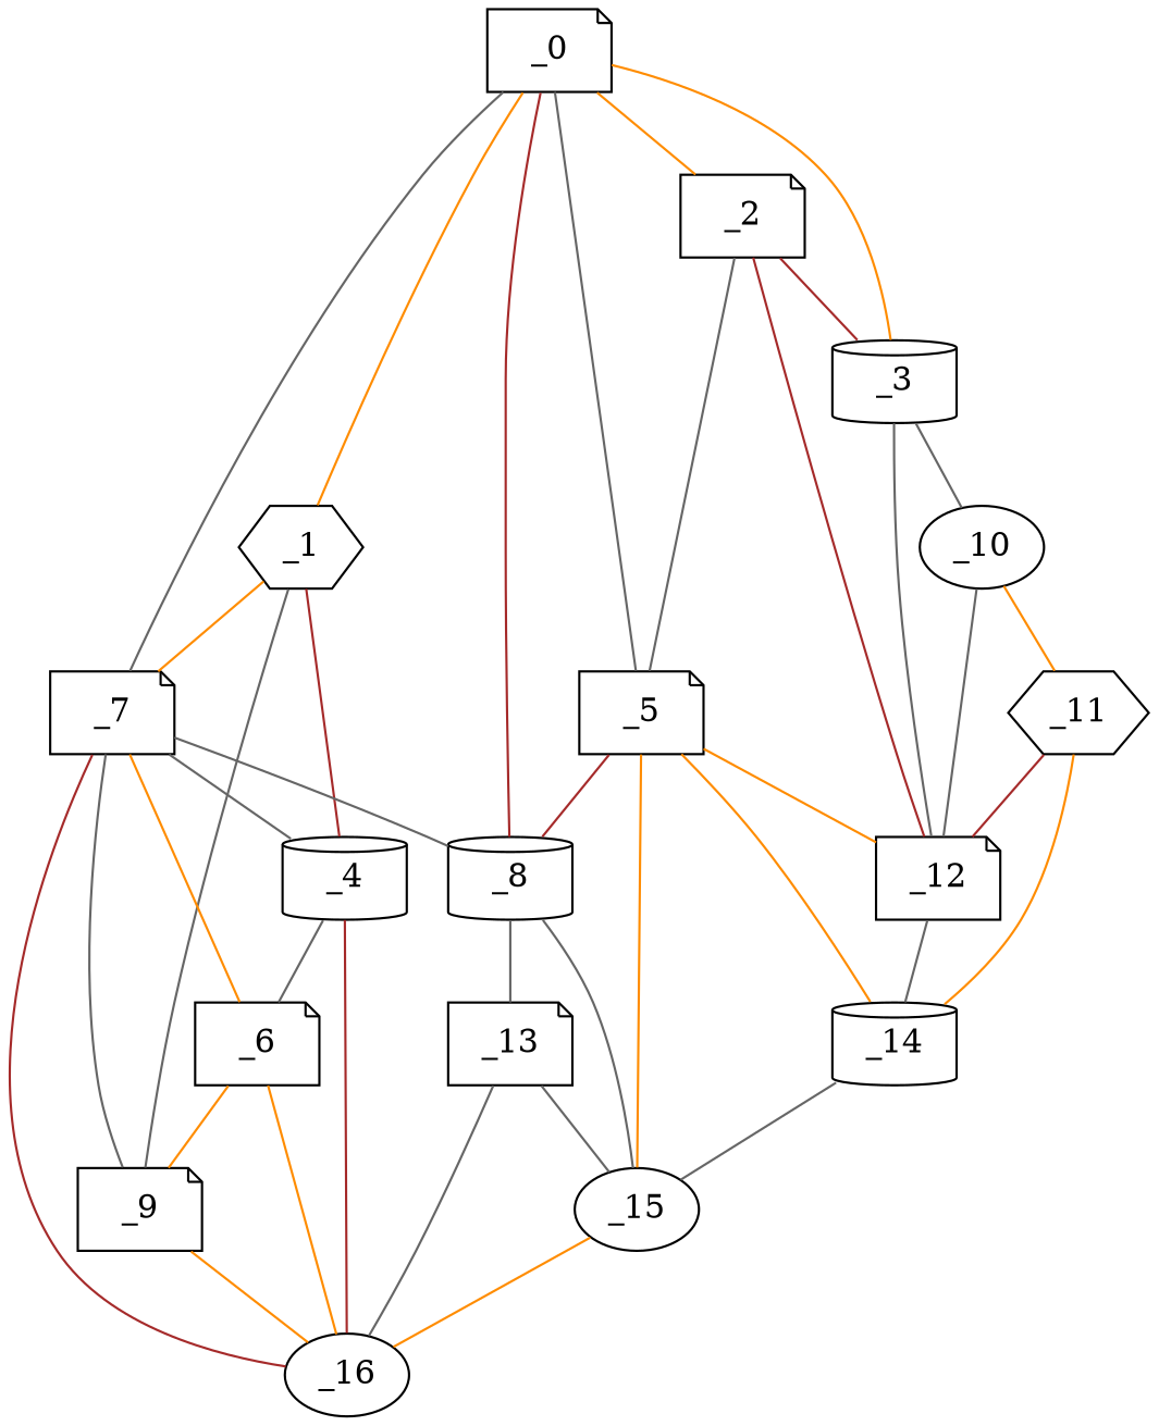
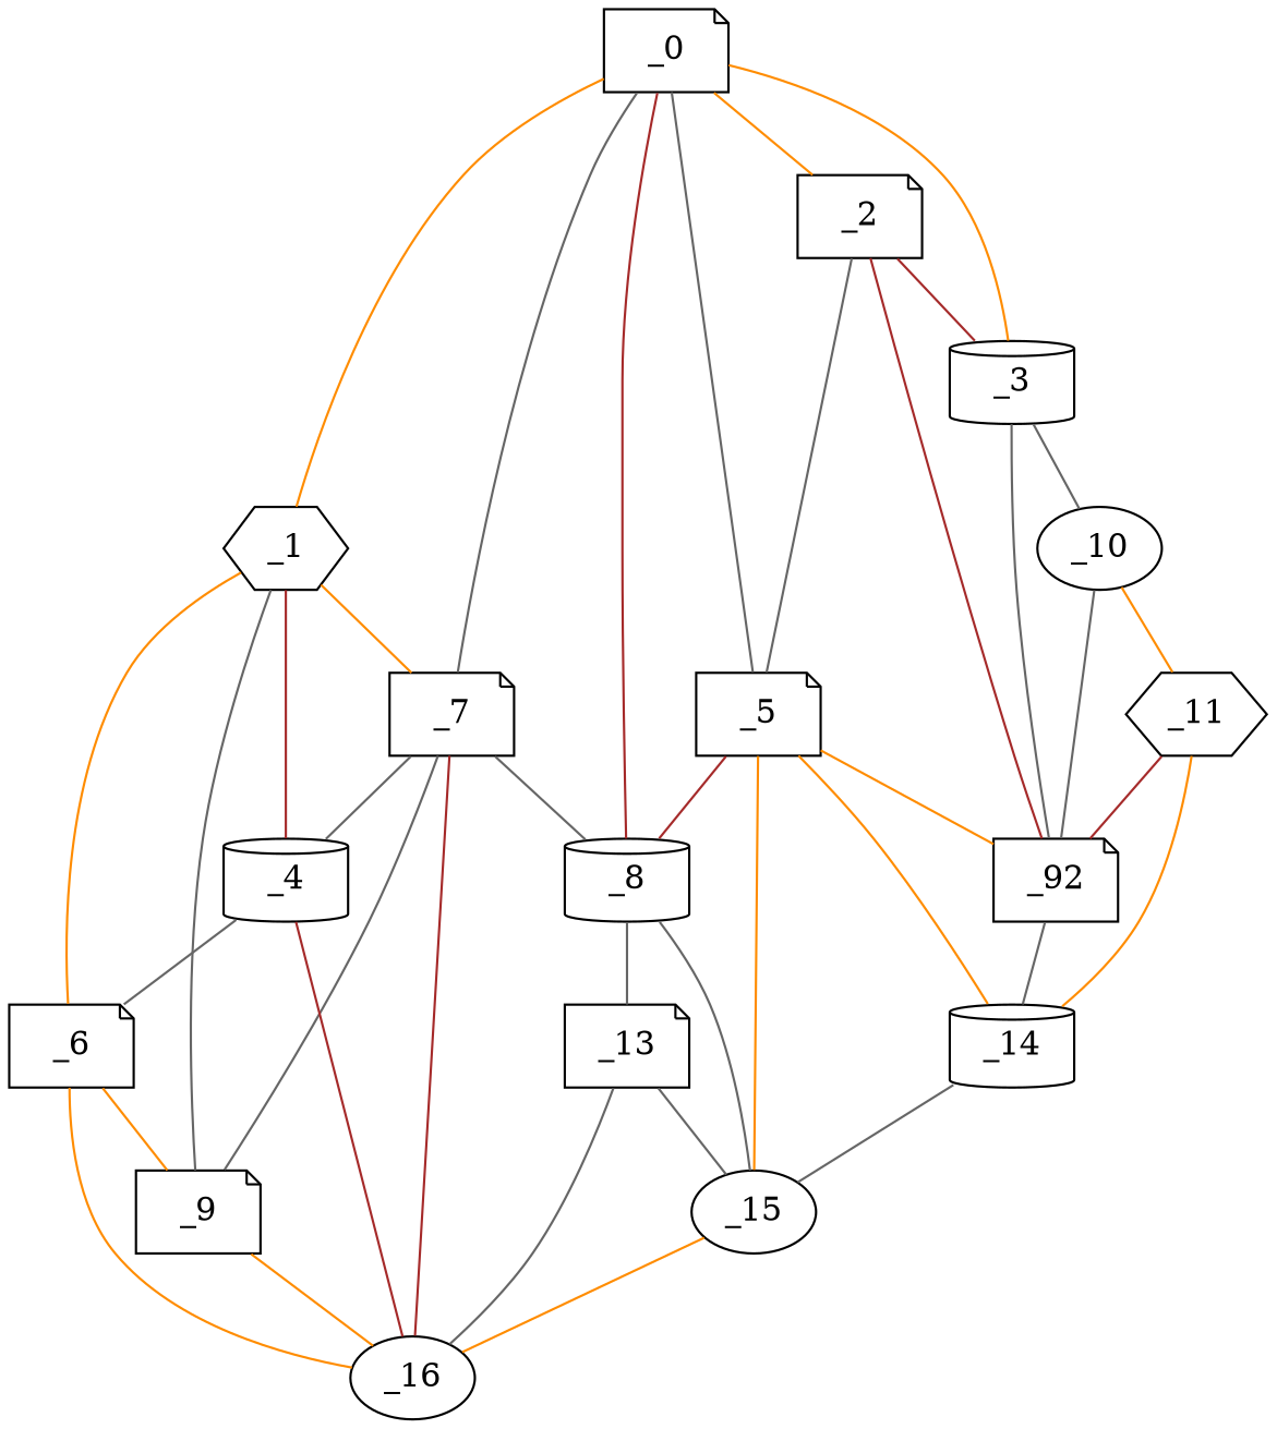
  graph {
    node [shape=note x=86 y=62]
    edge [color=gray40 valence=1]
    _0 [x=45 y=34]
    _1 [shape=hexagon x=46 y=123]
    _2 [x=52 y=25]
    _3 [shape=cylinder x=54 y=5]
    _5 [x=70 y=43]
    _7 [x=73 y=73]
    _8 [shape=cylinder x=75]
    _4 [shape=cylinder x=68 y=126]
    _6 [x=72 y=116]
    _9 [x=75 y=105]
-   _12 [x=80 y=18]
+   _12 [x=80 y=18 label=_92]
    _10 [shape=ellipse x=77 y=4]
    _14 [shape=cylinder y=22]
    _15 [shape=ellipse y=46]
    _16 [shape=ellipse y=93]
    _13 [x=83]
    _11 [shape=hexagon x=80 y=9]
    _0 -- _1 [color=darkorange]
    _0 -- _2 [color=darkorange]
    _0 -- _3 [color=darkorange]
    _0 -- _5
    _0 -- _7
    _0 -- _8 [color=brown valence=2]
    _1 -- _7 [color=darkorange valence=2]
    _1 -- _4 [color=brown]
-   _7 -- _6 [color=darkorange]
+   _1 -- _6 [color=darkorange]
    _1 -- _9
    _2 -- _3 [color=brown valence=2]
    _2 -- _5 [valence=2]
    _2 -- _12 [color=brown]
    _3 -- _12 [valence=2]
    _3 -- _10
    _5 -- _8 [color=brown]
    _5 -- _12 [color=darkorange valence=2]
    _5 -- _14 [color=darkorange valence=2]
    _5 -- _15 [color=darkorange valence=2]
    _7 -- _8
    _7 -- _4
    _7 -- _9
    _7 -- _16 [color=brown valence=2]
    _8 -- _15
    _8 -- _13 [valence=2]
    _4 -- _6 [valence=2]
    _4 -- _16 [color=brown]
    _6 -- _9 [color=darkorange valence=2]
    _6 -- _16 [color=darkorange]
    _9 -- _16 [color=darkorange valence=2]
    _12 -- _14 [valence=2]
    _10 -- _12
    _10 -- _11 [color=darkorange]
    _14 -- _15
    _15 -- _16 [color=darkorange]
    _13 -- _15 [valence=2]
    _13 -- _16
    _11 -- _12 [color=brown valence=2]
    _11 -- _14 [color=darkorange]
  }
